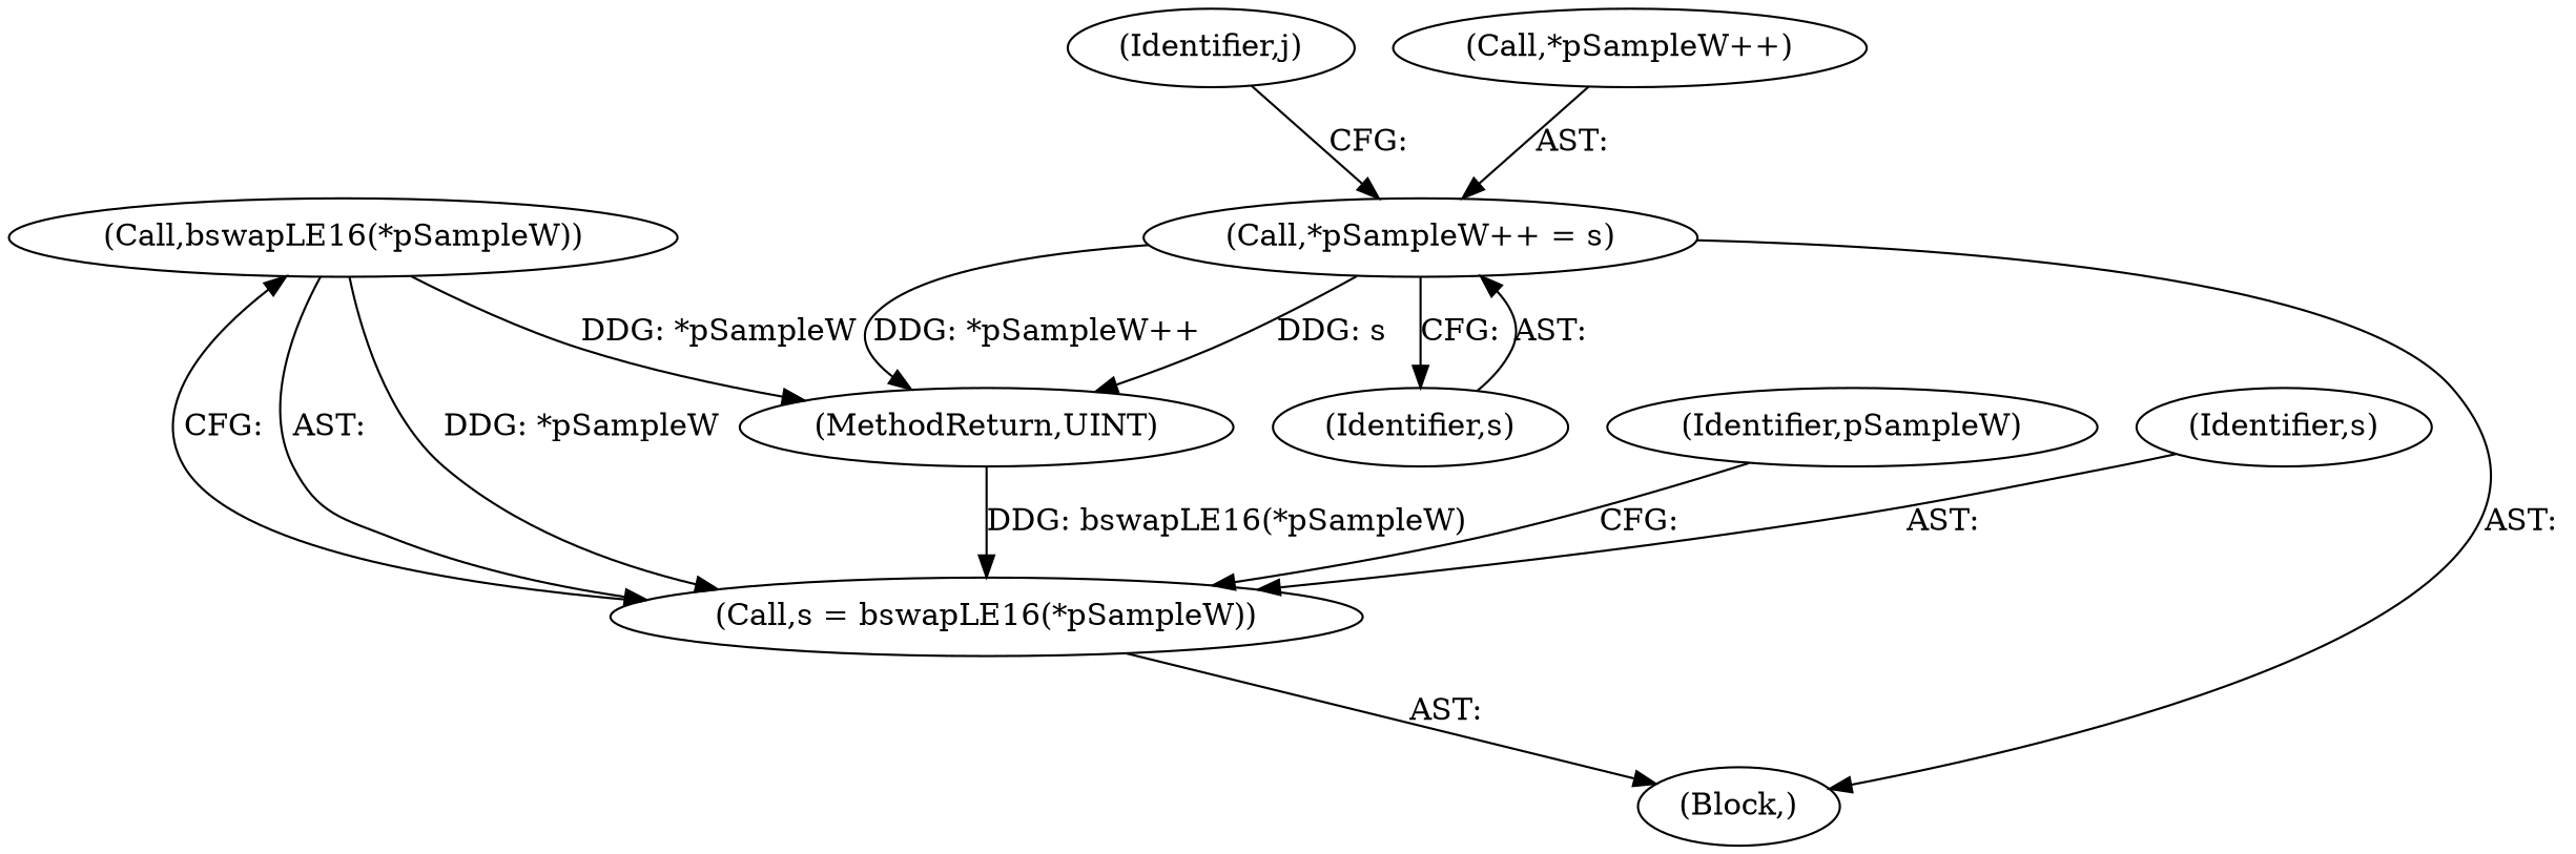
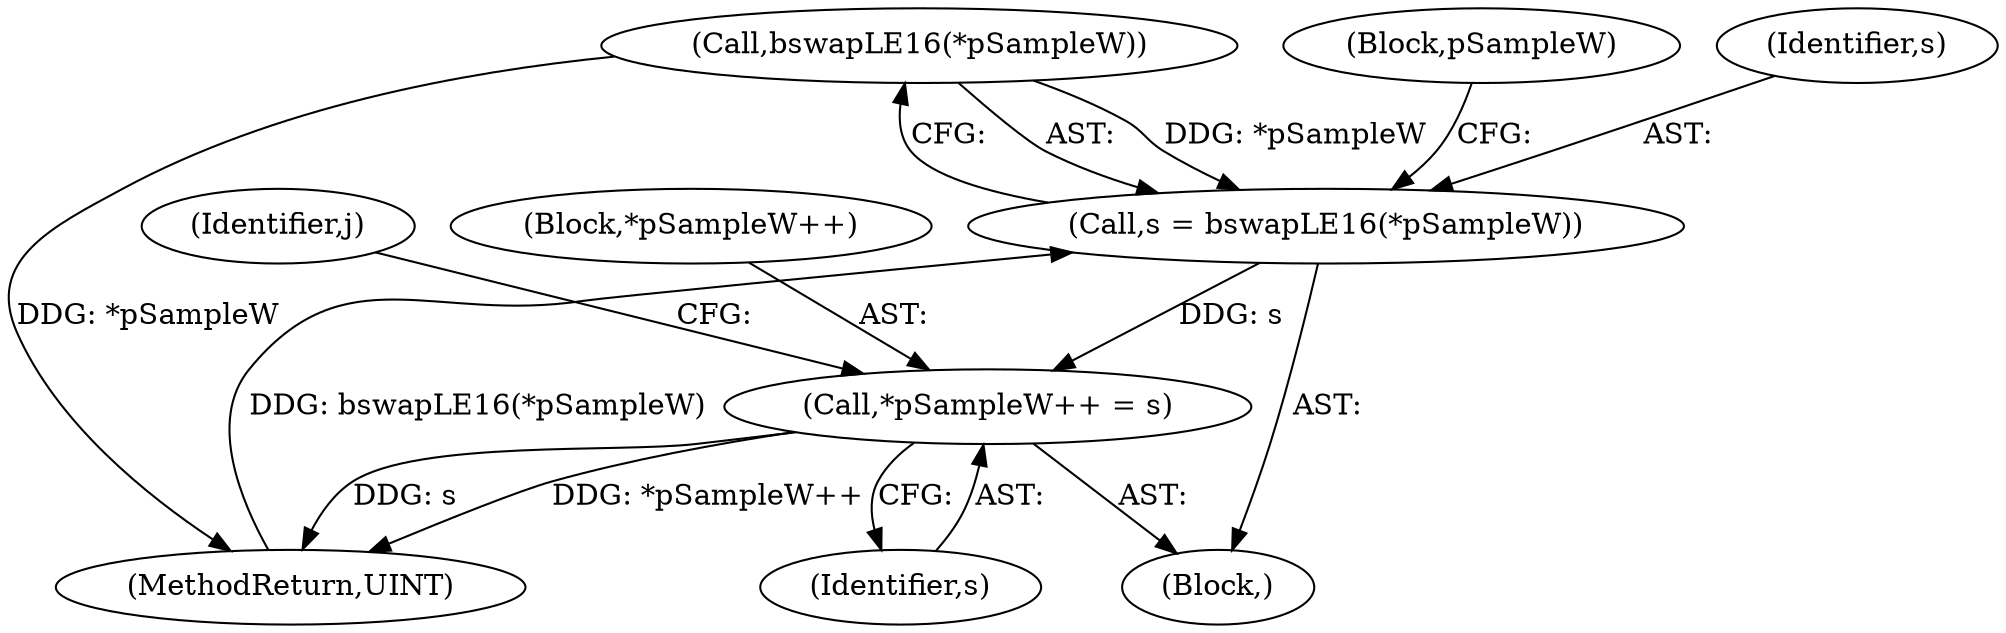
  digraph {
    n1 [label="(Call,bswapLE16(*pSampleW))"]
    n2 [label="(Call,s = bswapLE16(*pSampleW))"]
    n3 [label="(MethodReturn,UINT)"]
    n4 [label="(Call,*pSampleW++ = s)"]
    n5 [label="(Block,)"]
    n6 [label="(Identifier,s)"]
    n7 [label="(Identifier,j)"]
-   n8 [label="(Call,*pSampleW++)"]
-   n9 [label="(Identifier,pSampleW)"]
+   n8 [label="(Block,*pSampleW++)"]
+   n9 [label="(Block,pSampleW)"]
    n10 [label="(Identifier,s)"]
    n1 -> n2 [label="AST: "]
    n1 -> n2 [label="DDG: *pSampleW"]
    n1 -> n3 [label="DDG: *pSampleW"]
    n2 -> n1 [label="CFG: "]
+   n2 -> n4 [label="DDG: s"]
    n2 -> n5 [label="AST: "]
    n3 -> n2 [label="DDG: bswapLE16(*pSampleW)"]
    n4 -> n3 [label="DDG: s"]
    n4 -> n3 [label="DDG: *pSampleW++"]
    n4 -> n5 [label="AST: "]
    n4 -> n6 [label="CFG: "]
    n6 -> n4 [label="AST: "]
    n7 -> n4 [label="CFG: "]
    n8 -> n4 [label="AST: "]
    n9 -> n2 [label="CFG: "]
    n10 -> n2 [label="AST: "]
  }
